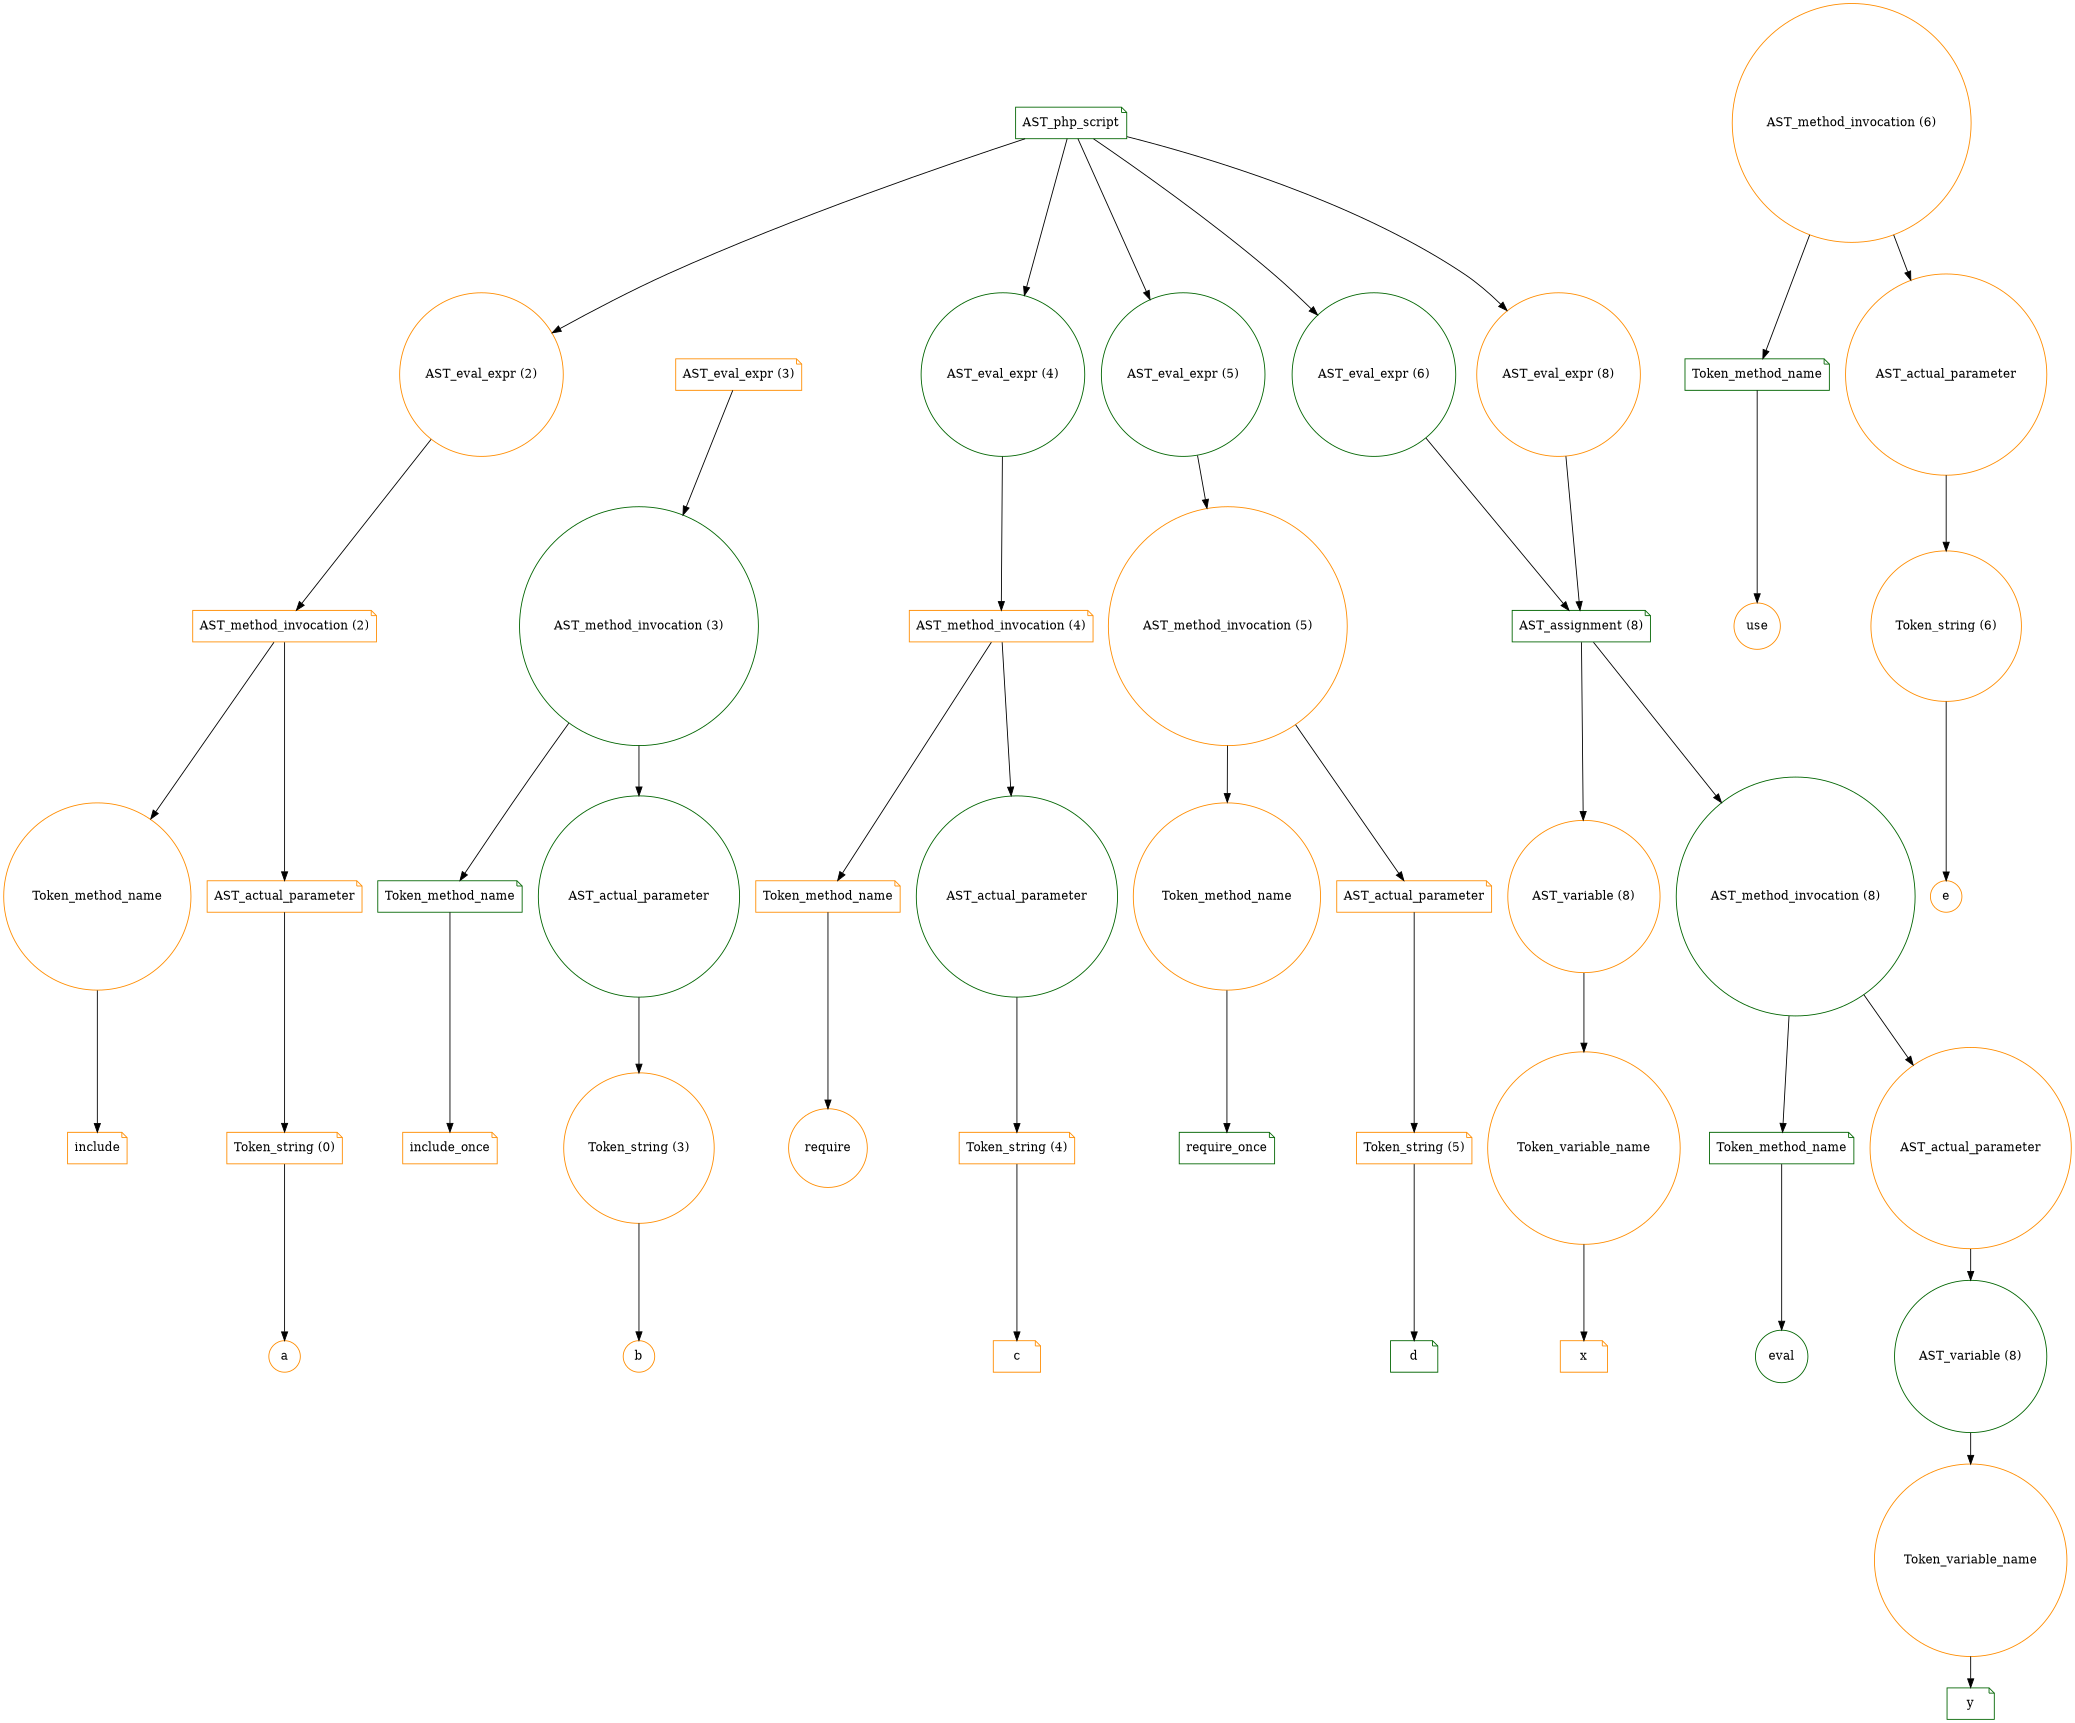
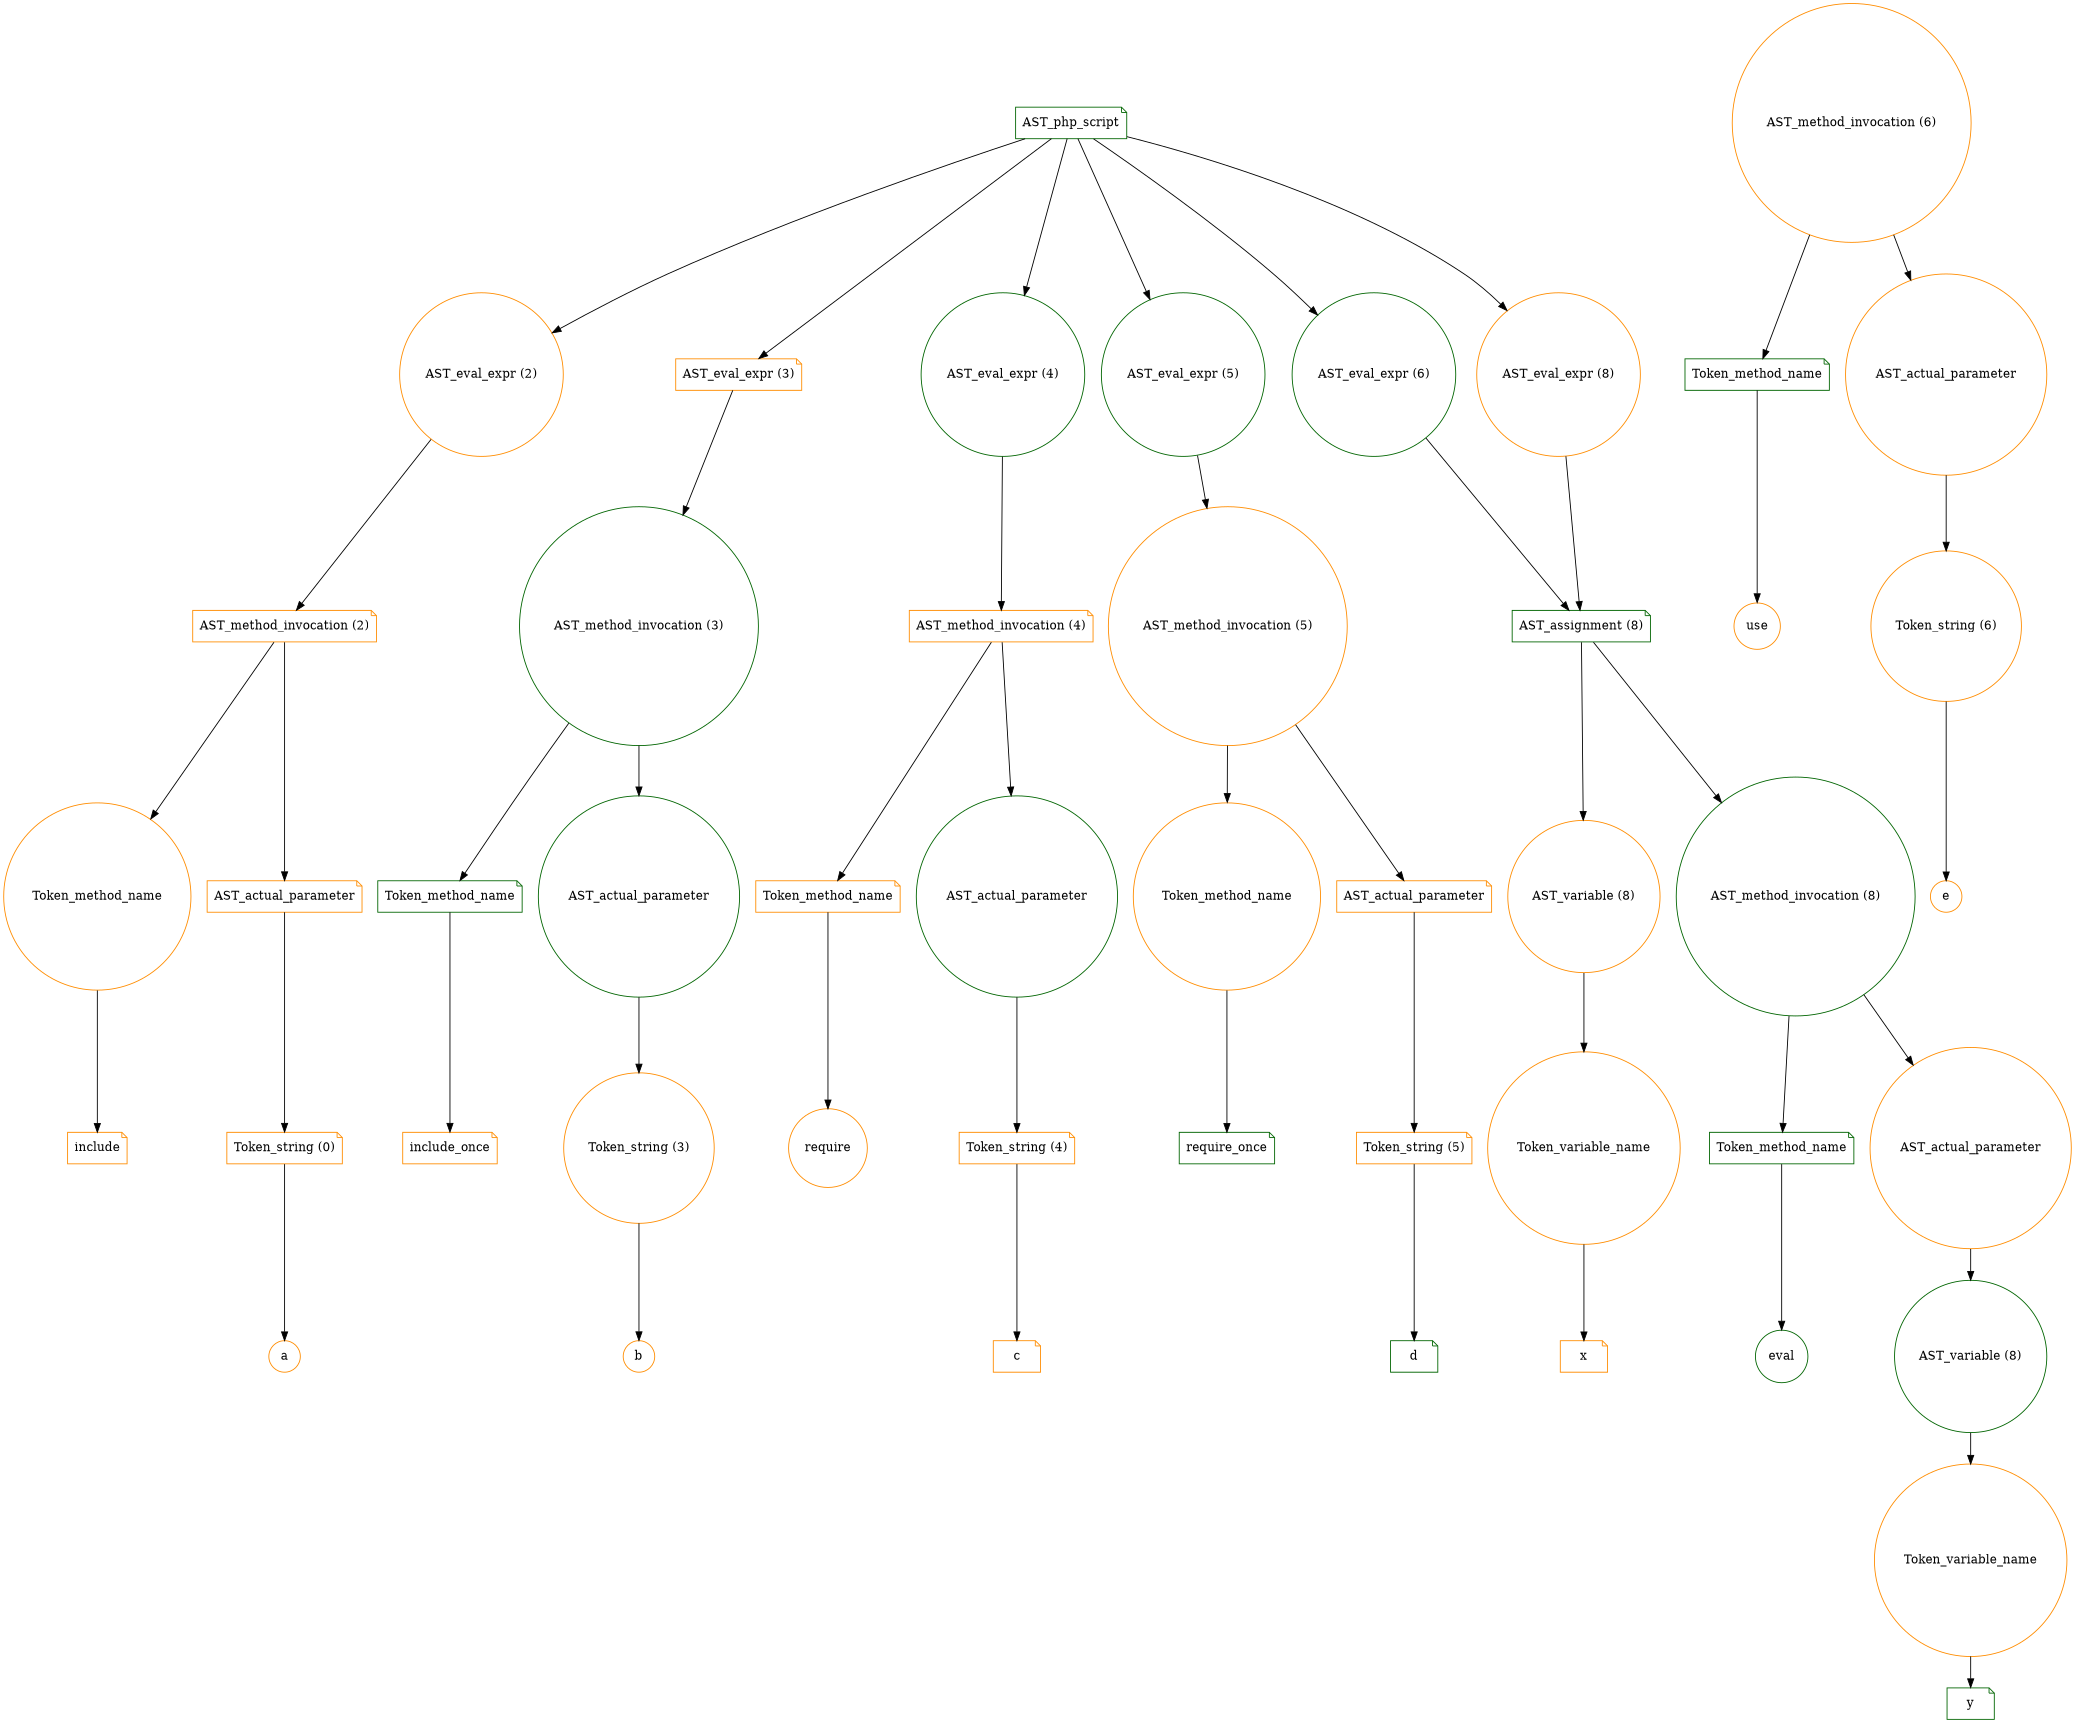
  digraph {
    fontname="DejaVu Serif"
    node [color=darkorange fontname="DejaVu Serif" shape=circle]
    edge [fontname="DejaVu Serif"]
    n1 [color=darkgreen label=AST_php_script shape=note]
    n2 [label="AST_eval_expr (2)"]
    n3 [label="AST_eval_expr (3)" shape=note]
    n4 [color=darkgreen label="AST_eval_expr (4)"]
    n5 [color=darkgreen label="AST_eval_expr (5)"]
    n6 [color=darkgreen label="AST_eval_expr (6)"]
    n7 [label="AST_eval_expr (8)"]
    n8 [label="AST_method_invocation (2)" shape=note]
    n9 [color=darkgreen label="AST_method_invocation (3)"]
    n10 [label="AST_method_invocation (4)" shape=note]
    n11 [label="AST_method_invocation (5)"]
    n12 [color=darkgreen label="AST_assignment (8)" shape=note]
    n13 [label=Token_method_name]
    n14 [label=AST_actual_parameter shape=note]
    n15 [label=include shape=note]
    n16 [label="Token_string (0)" shape=note]
    n17 [label=a]
    n18 [color=darkgreen label=Token_method_name shape=note]
    n19 [color=darkgreen label=AST_actual_parameter]
    n20 [label=include_once shape=note]
    n21 [label="Token_string (3)"]
    n22 [label=b]
    n23 [label=Token_method_name shape=note]
    n24 [color=darkgreen label=AST_actual_parameter]
    n25 [label=require]
    n26 [label="Token_string (4)" shape=note]
    n27 [label=c shape=note]
    n28 [label=Token_method_name]
    n29 [label=AST_actual_parameter shape=note]
    n30 [color=darkgreen label=require_once shape=note]
    n31 [label="Token_string (5)" shape=note]
    n32 [color=darkgreen label=d shape=note]
    n33 [label="AST_method_invocation (6)"]
    n34 [color=darkgreen label=Token_method_name shape=note]
    n35 [label=AST_actual_parameter]
    n36 [label=use]
    n37 [label="Token_string (6)"]
    n38 [label=e]
    n39 [label="AST_variable (8)"]
    n40 [color=darkgreen label="AST_method_invocation (8)"]
    n41 [label=Token_variable_name]
    n42 [color=darkgreen label=Token_method_name shape=note]
    n43 [label=AST_actual_parameter]
    n44 [label=x shape=note]
    n45 [color=darkgreen label=eval]
    n46 [color=darkgreen label="AST_variable (8)"]
    n47 [label=Token_variable_name]
    n48 [color=darkgreen label=y shape=note]
    n1 -> n2
+   n1 -> n3
    n1 -> n4
    n1 -> n5
    n1 -> n6
    n1 -> n7
    n2 -> n8
    n3 -> n9
    n4 -> n10
    n5 -> n11
    n6 -> n12
    n7 -> n12
    n8 -> n13
    n8 -> n14
    n9 -> n18
    n9 -> n19
    n10 -> n23
    n10 -> n24
    n11 -> n28
    n11 -> n29
    n12 -> n39
    n12 -> n40
    n13 -> n15
    n14 -> n16
    n16 -> n17
    n18 -> n20
    n19 -> n21
    n21 -> n22
    n23 -> n25
    n24 -> n26
    n26 -> n27
    n28 -> n30
    n29 -> n31
    n31 -> n32
    n33 -> n34
    n33 -> n35
    n34 -> n36
    n35 -> n37
    n37 -> n38
    n39 -> n41
    n40 -> n42
    n40 -> n43
    n41 -> n44
    n42 -> n45
    n43 -> n46
    n46 -> n47
    n47 -> n48
  }
